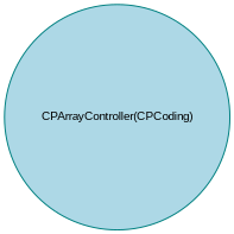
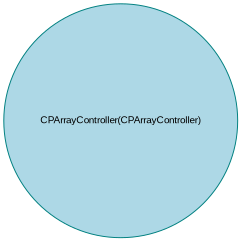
  digraph {
    rankdir=LR
    fontname="Liberation Sans"
-   n1 [color=teal fillcolor=lightblue fontname="Liberation Sans" fontsize=10 height=0.2 label="CPArrayController(CPCoding)" shape=circle style=filled width=0.4]
+   n1 [color=teal fillcolor=lightblue fontname="Liberation Sans" fontsize=10 height=0.2 label="CPArrayController(CPArrayController)" shape=circle style=filled width=0.4]
  }
